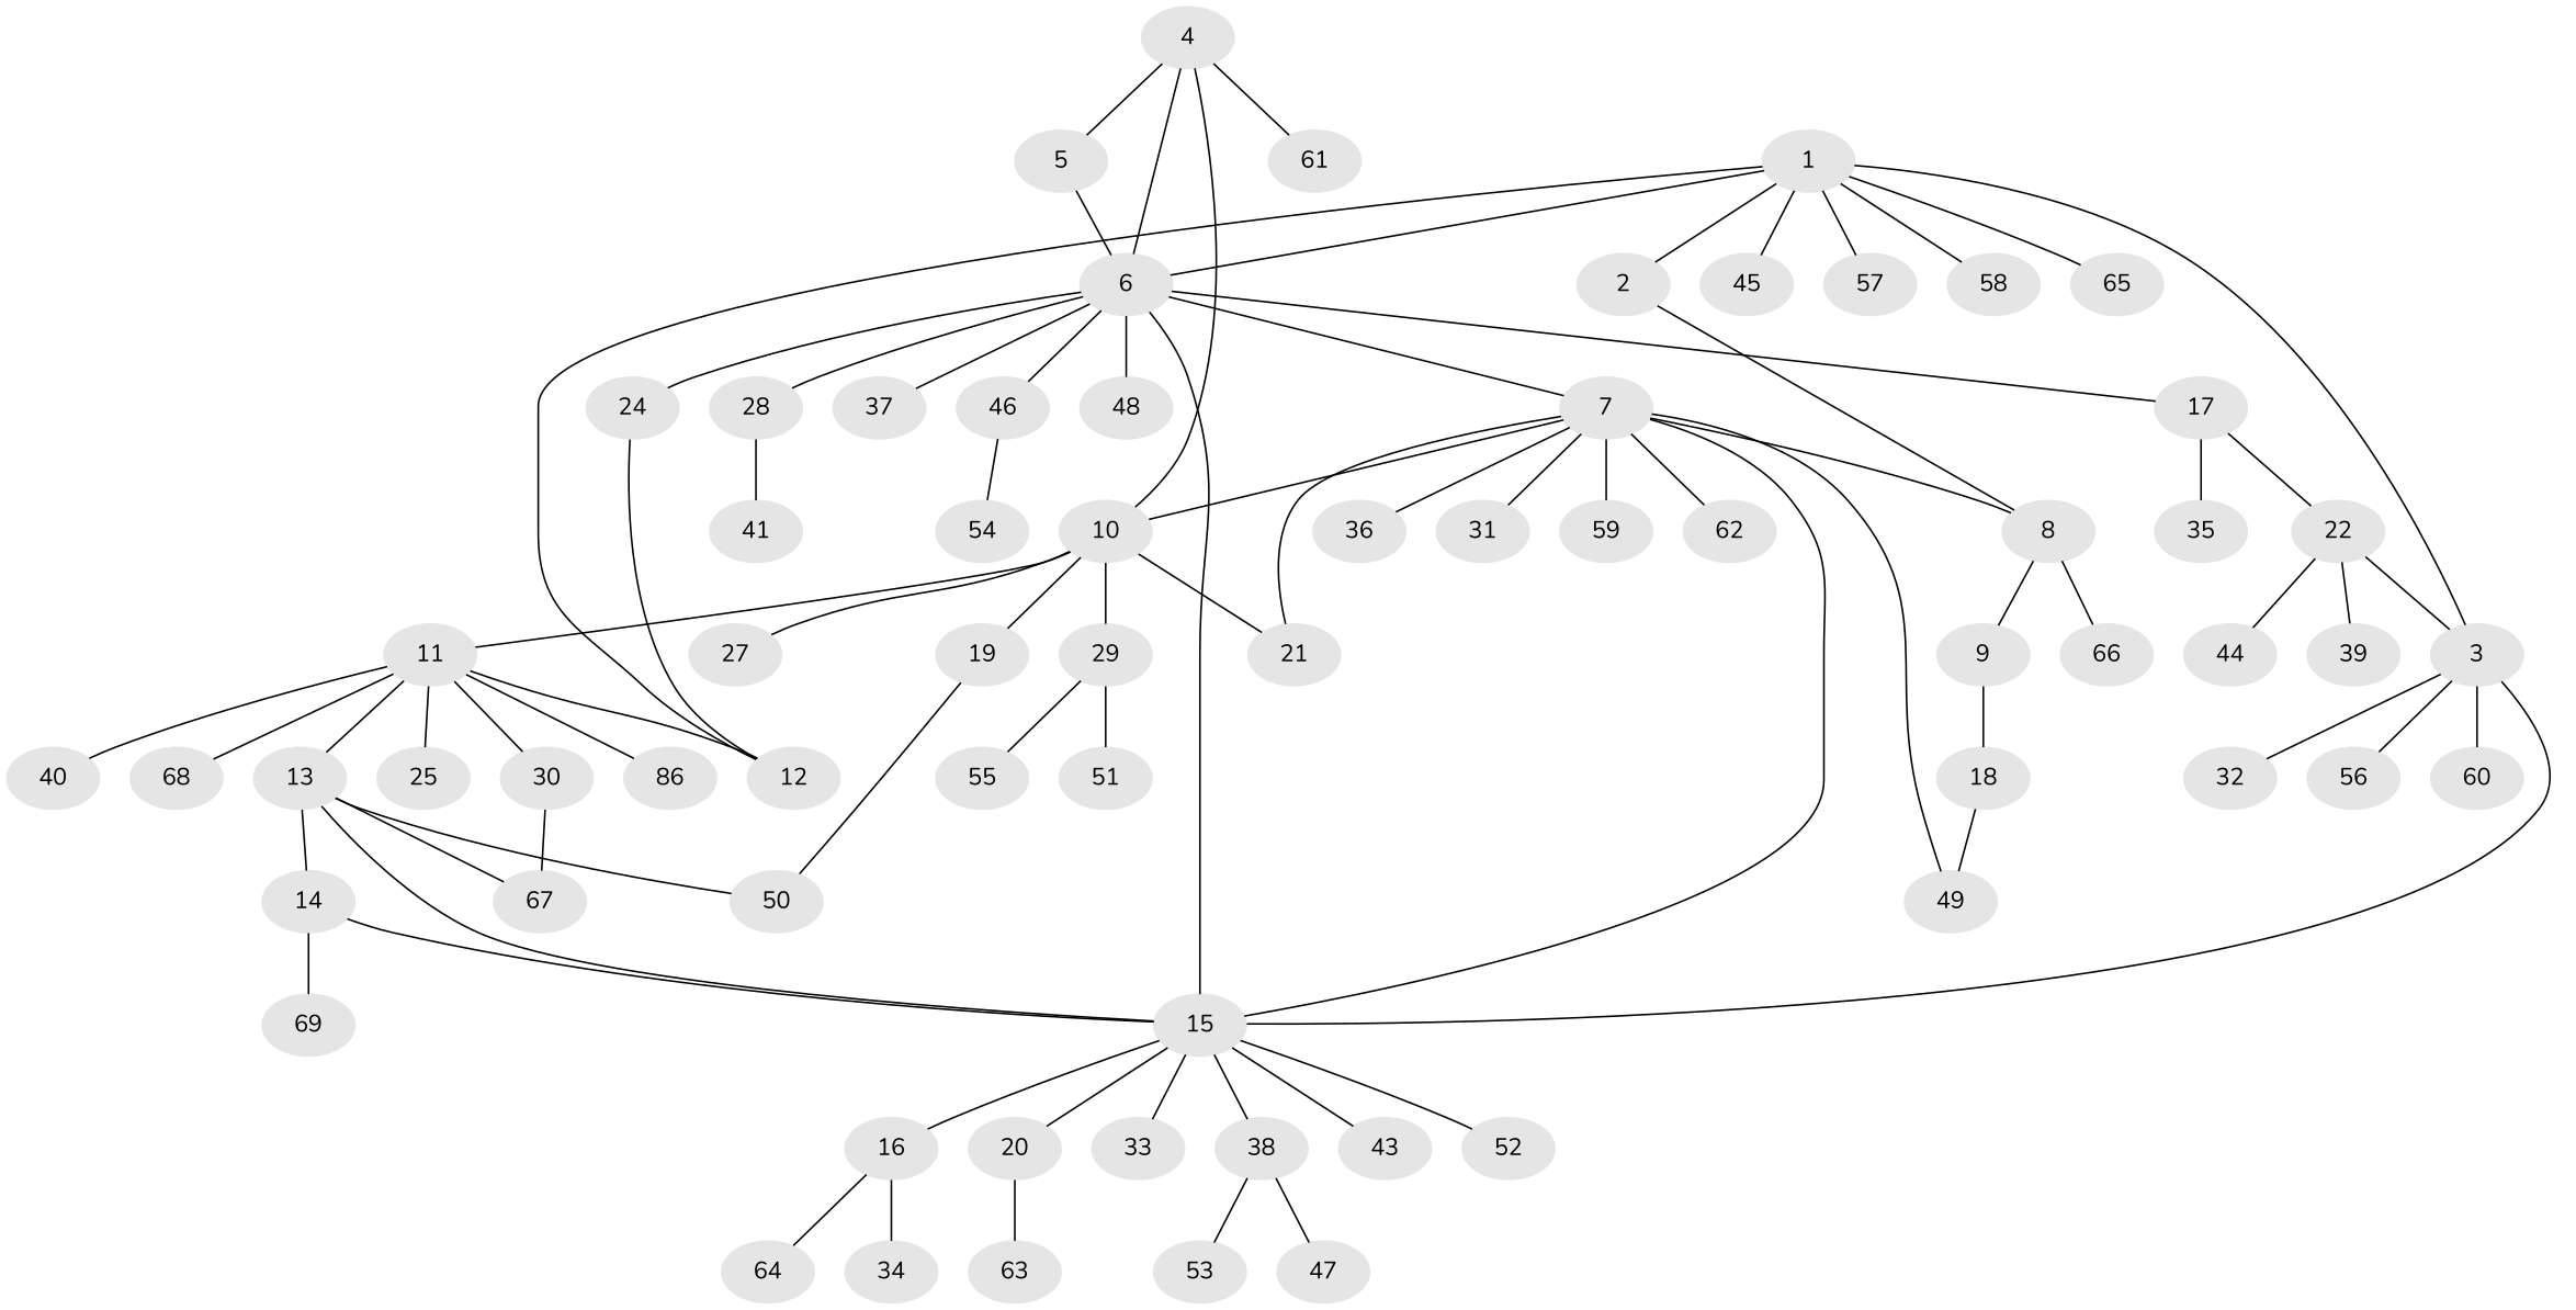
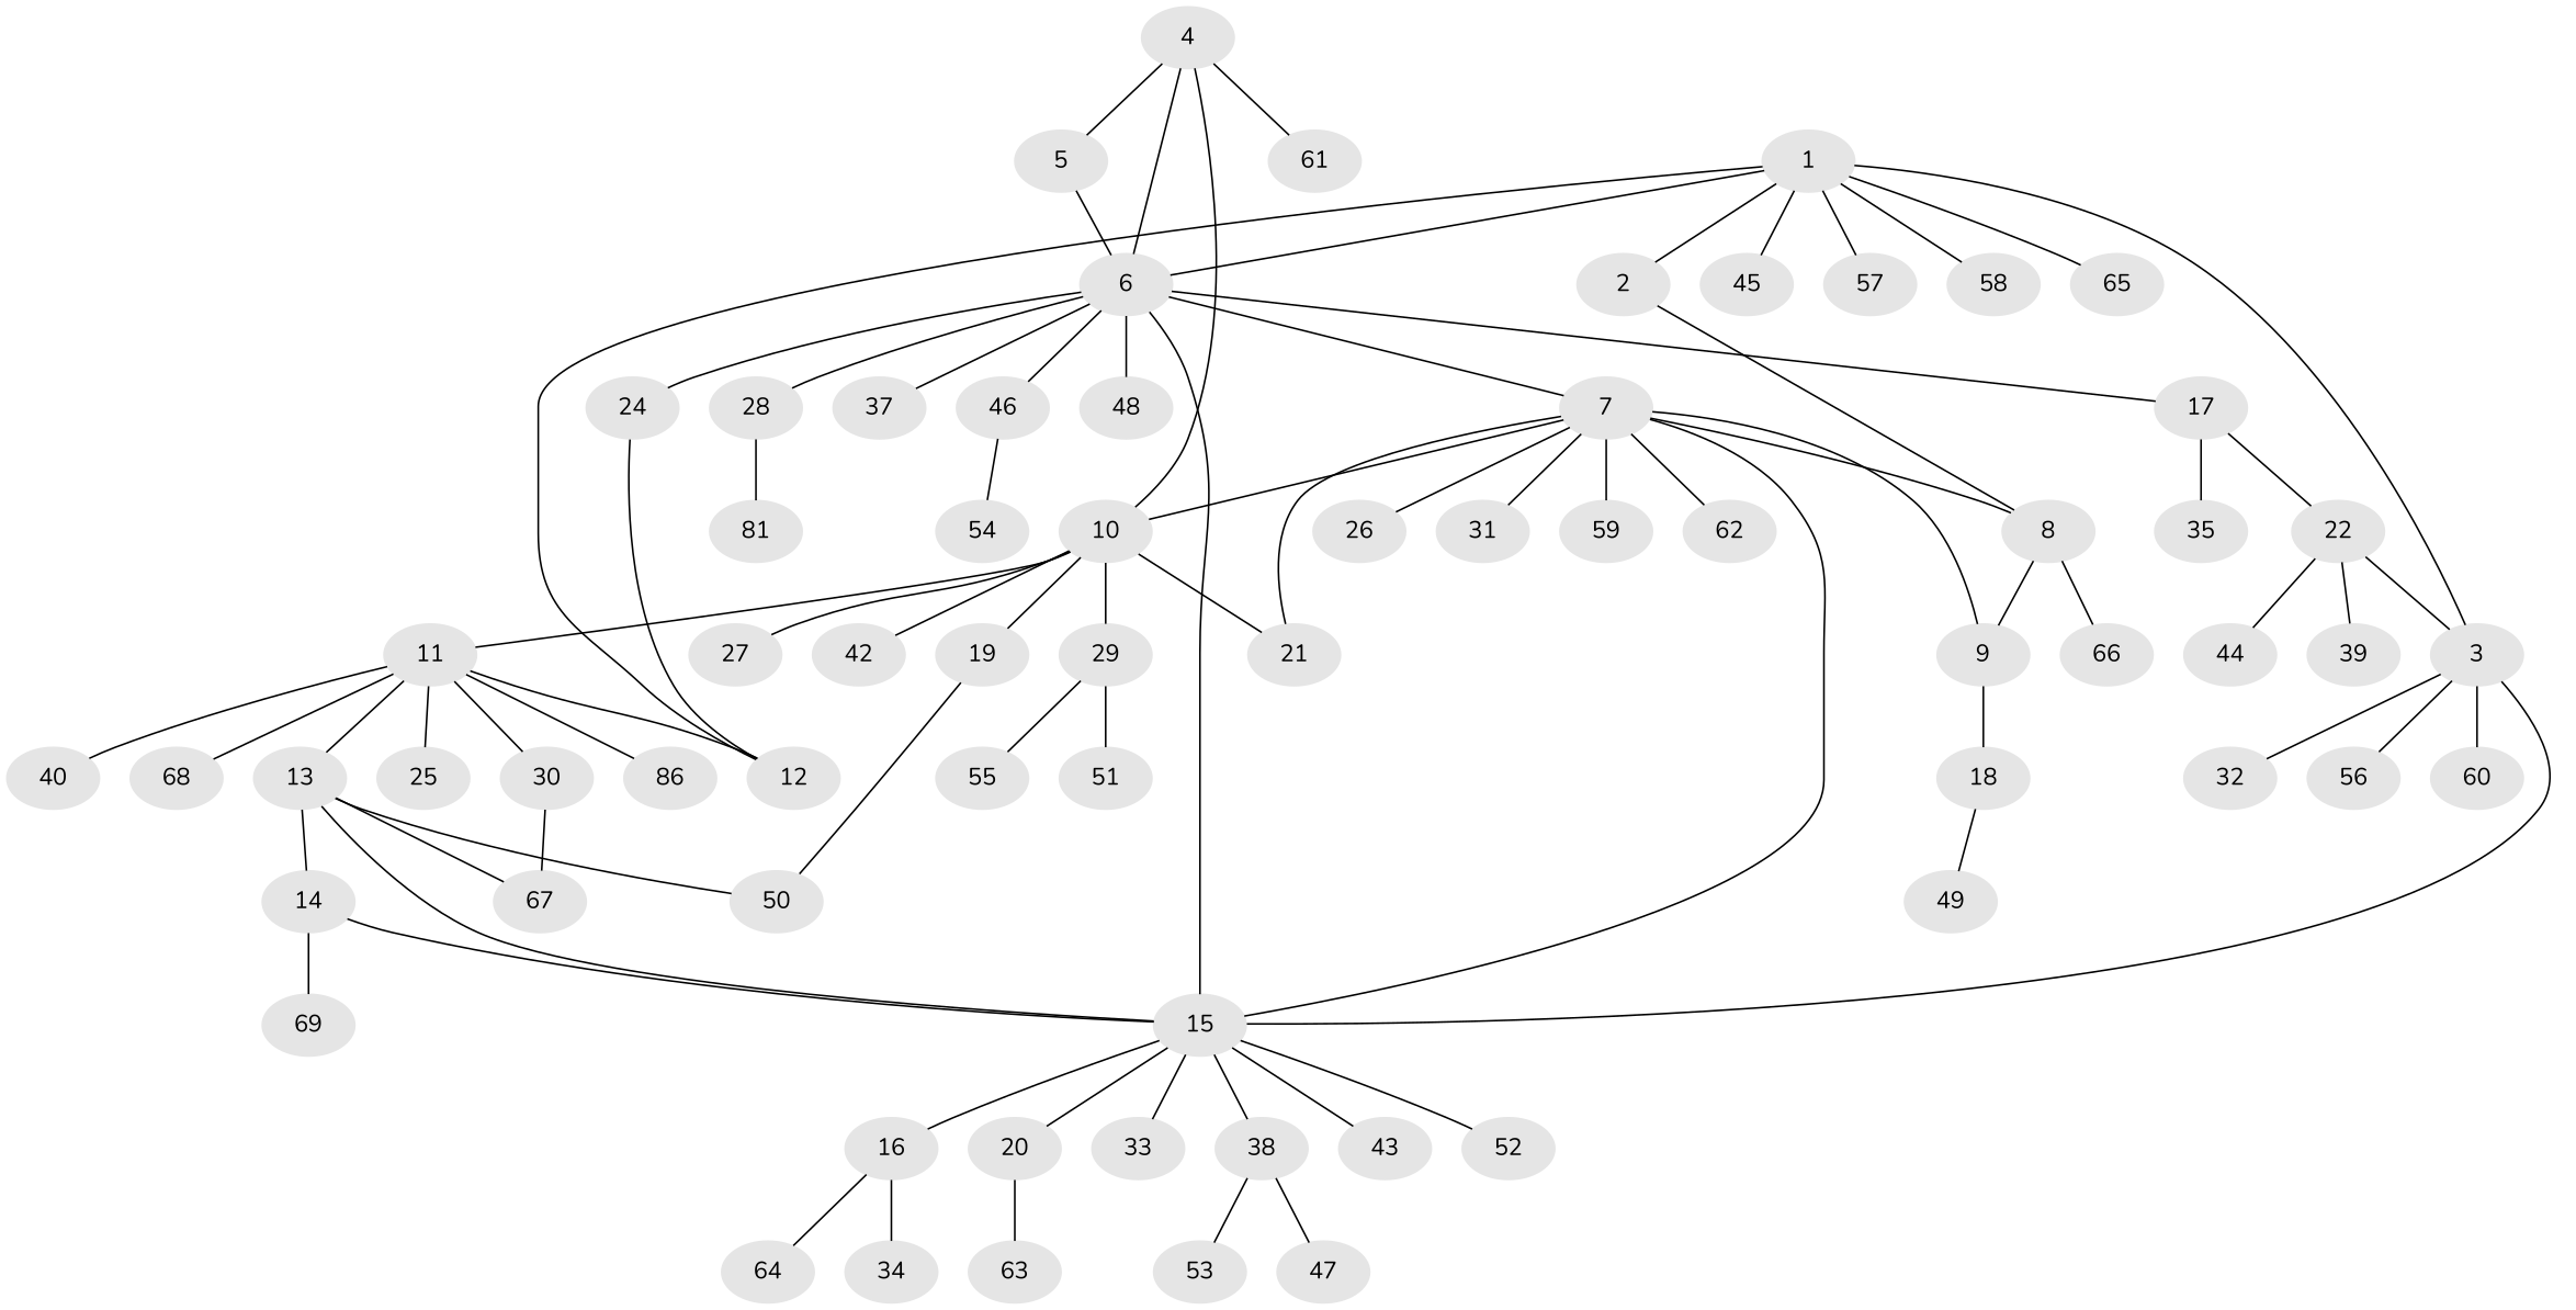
  graph {
    fontname=Nunito
    node [color=gray90 fontname=Nunito style=filled]
    edge [fontname=Nunito]
    1
    2
    3
    6
    12
    45
    57
    58
    65
    8
    15
    32
    56
    60
    7
    17
    24
    28
    37
    46
    48
    9
    66
    16
    20
    33
    38
    43
    52
    4
    5
    10
    61
    21
    11
    19
    27
    29
-   26 [label=36]
+   42
+   26
    31
    59
    62
    22
    35
-   41
+   41 [label=81]
    54
    18
    49
    13
    25
    30
    n53 [label=86]
    40
    68
    50
    51
    55
    14
    67
    69
    34
    64
    63
    47
    53
    39
    44
    1 -- 2
    1 -- 3
    1 -- 6
    1 -- 12
    1 -- 45
    1 -- 57
    1 -- 58
    1 -- 65
    2 -- 8
    3 -- 15
    3 -- 32
    3 -- 56
    3 -- 60
    6 -- 15
    6 -- 7
    6 -- 17
    6 -- 24
    6 -- 28
    6 -- 37
    6 -- 46
    6 -- 48
    8 -- 9
    8 -- 66
    15 -- 16
    15 -- 20
    15 -- 33
    15 -- 38
    15 -- 43
    15 -- 52
    7 -- 8
    7 -- 15
-   7 -- 49
+   7 -- 9
    7 -- 10
    7 -- 21
    7 -- 26
    7 -- 31
    7 -- 59
    7 -- 62
    17 -- 22
    17 -- 35
    24 -- 12
    28 -- 41
    46 -- 54
    9 -- 18
    16 -- 34
    16 -- 64
    20 -- 63
    38 -- 47
    38 -- 53
    4 -- 6
    4 -- 5
    4 -- 10
    4 -- 61
    5 -- 6
    10 -- 21
    10 -- 11
    10 -- 19
    10 -- 27
    10 -- 29
+   10 -- 42
    11 -- 12
    11 -- 13
    11 -- 25
    11 -- 30
    11 -- n53
    11 -- 40
    11 -- 68
    19 -- 50
    29 -- 51
    29 -- 55
    22 -- 3
    22 -- 39
    22 -- 44
    18 -- 49
    13 -- 15
    13 -- 50
    13 -- 14
    13 -- 67
    30 -- 67
    14 -- 15
    14 -- 69
  }
